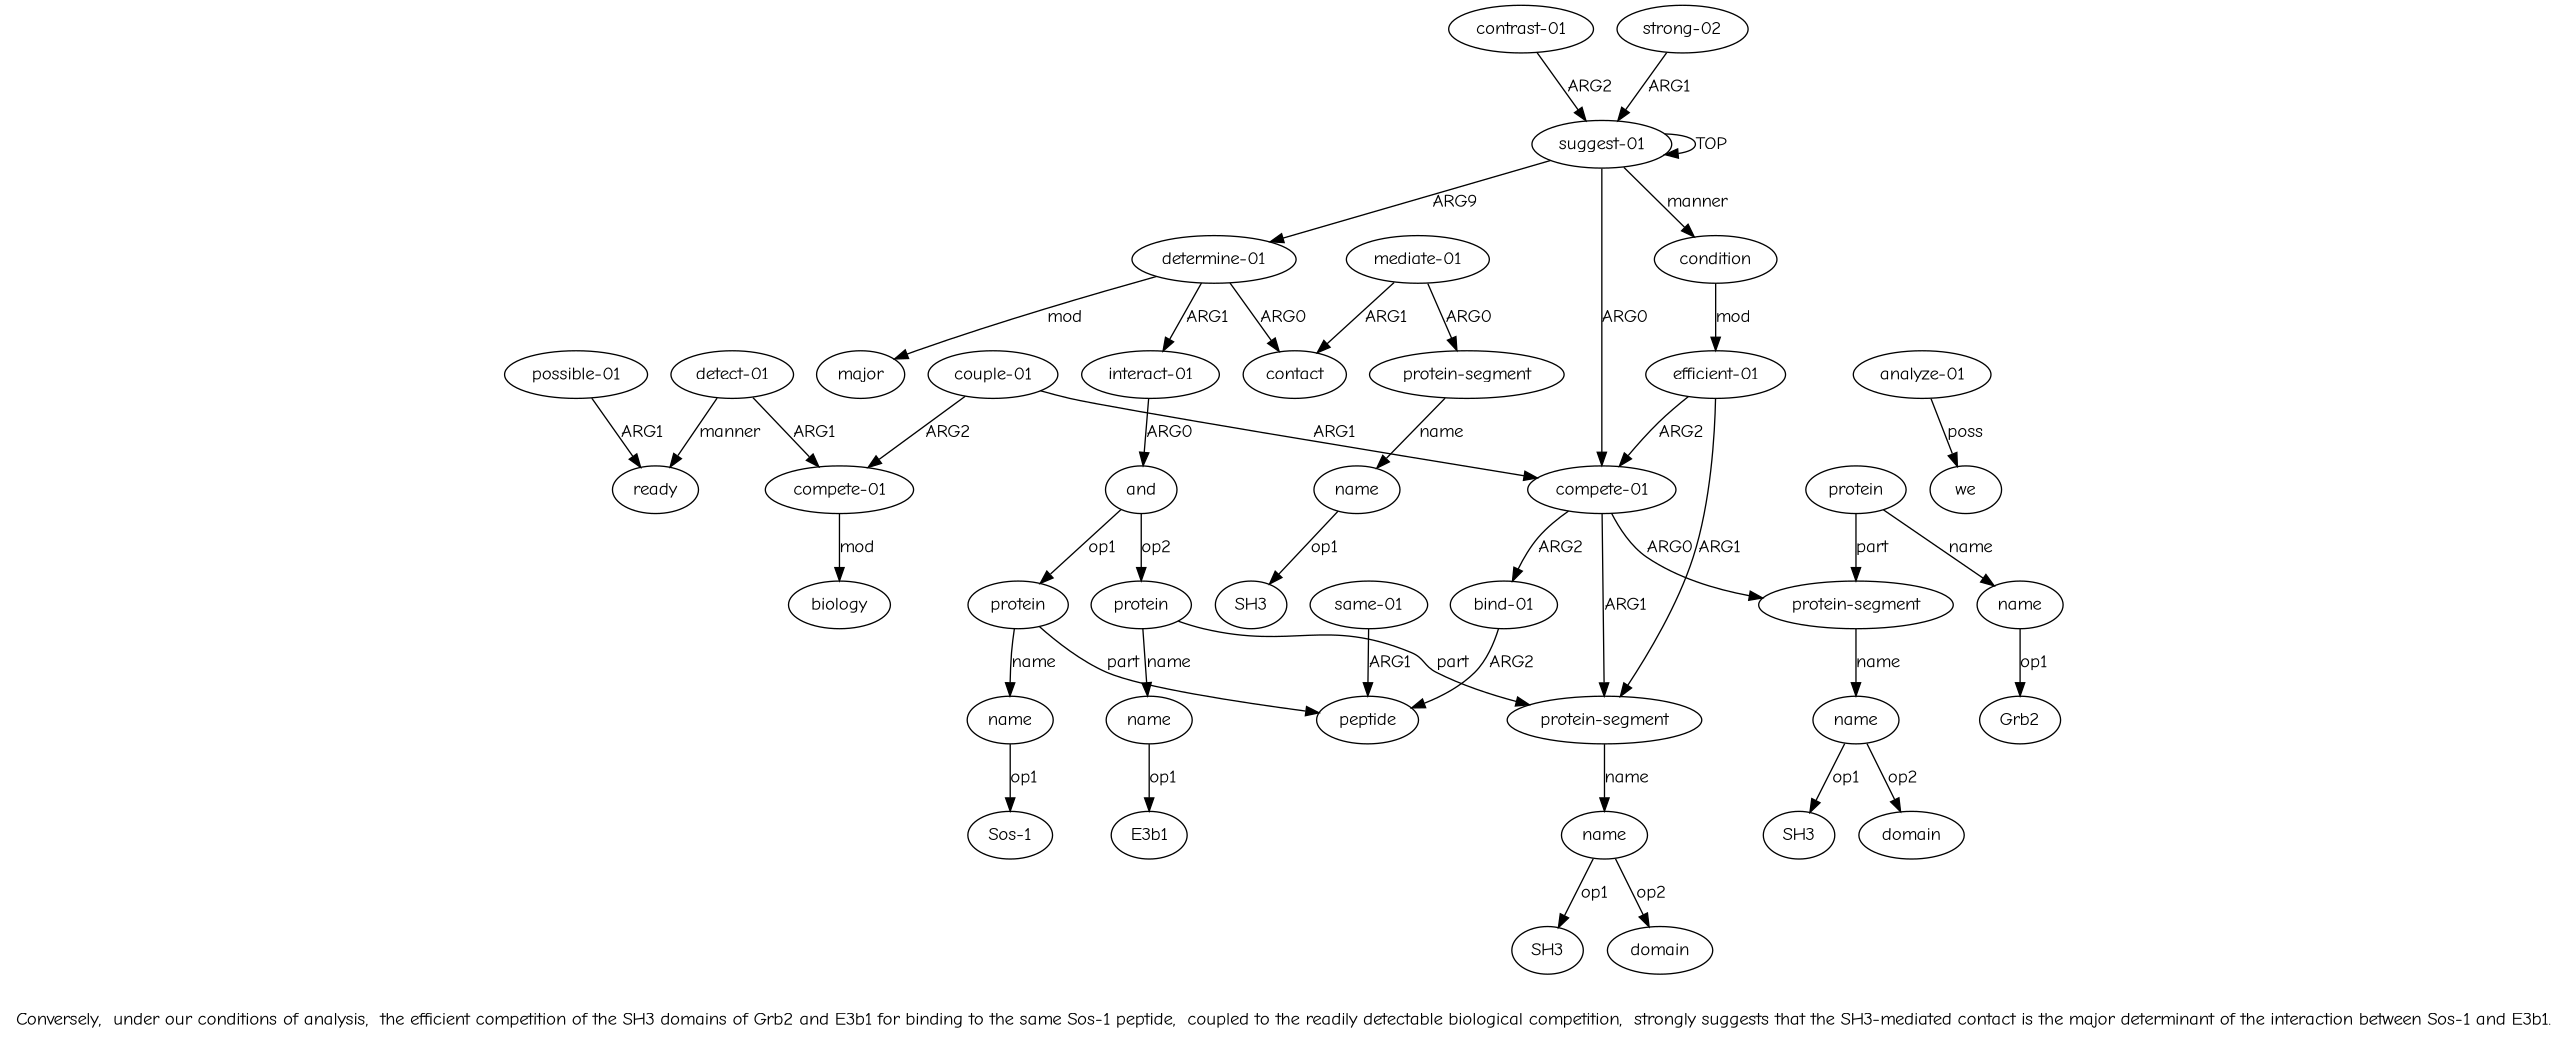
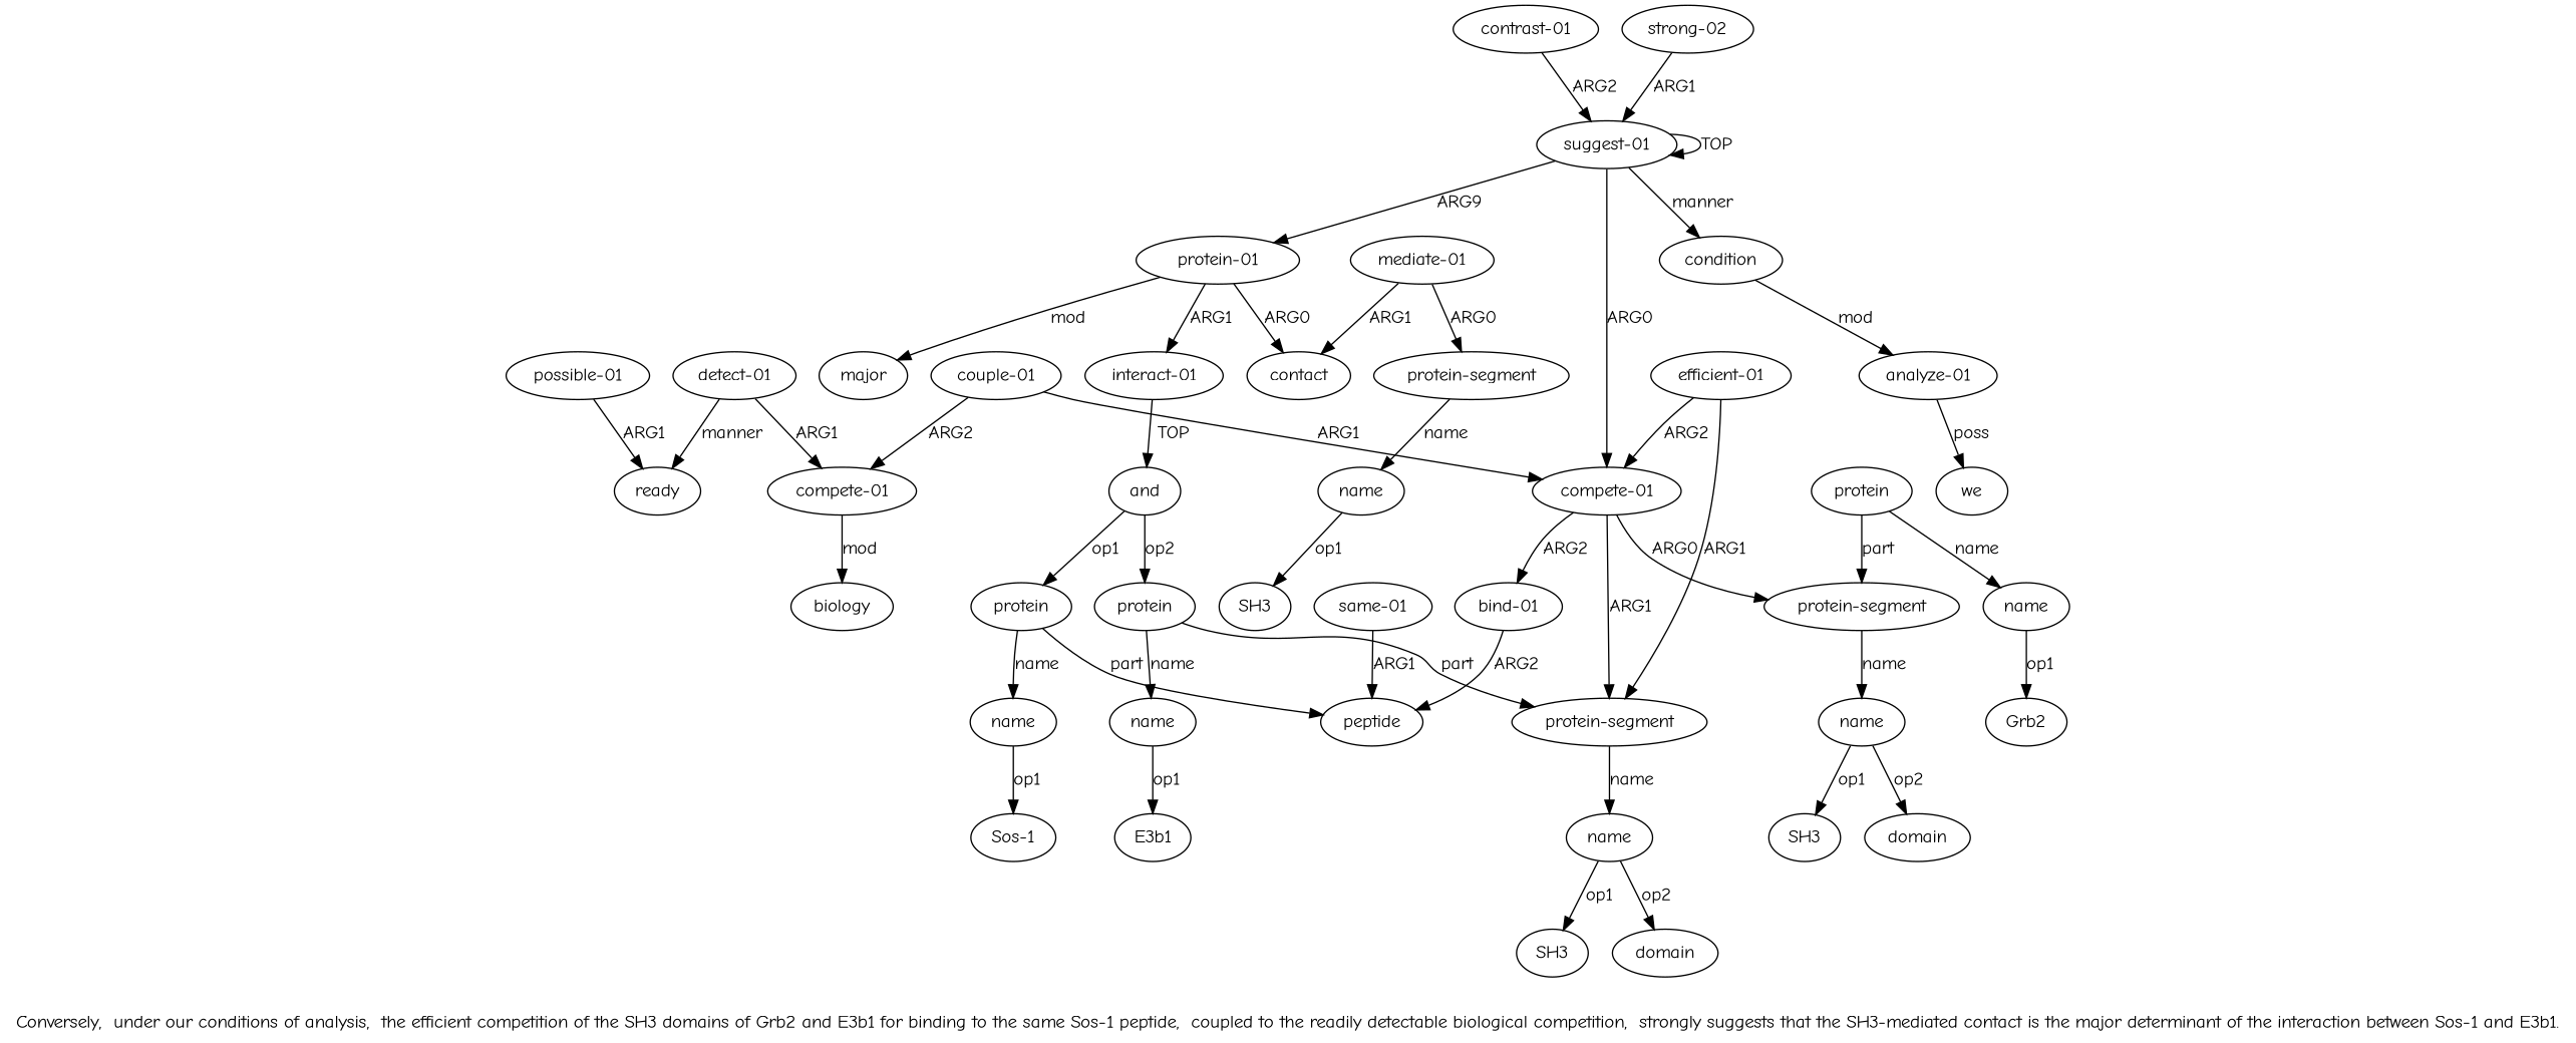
  digraph {
    fontname="Comic Neue"
    label="Conversely,  under our conditions of analysis,  the efficient competition of the SH3 domains of Grb2 and E3b1 for binding to the same Sos-1 peptide,  coupled to the readily detectable biological competition,  strongly suggests that the SH3-mediated contact is the major determinant of the interaction between Sos-1 and E3b1."
    node [color=black fontname="Comic Neue" gold_ind=-1 gold_label=name test_ind=-1 test_label=name]
    edge [color=black fontname="Comic Neue" gold_label=ARG1 test_label=ARG1]
    n1 [gold_ind=20 gold_label="possible-01" label="possible-01" test_ind=20 test_label="possible-01"]
    n2 [gold_ind=21 gold_label=ready label=ready test_ind=21 test_label=ready]
    n3 [gold_ind=19 gold_label="detect-01" label="detect-01" test_ind=19 test_label="detect-01"]
    n4 [gold_ind=17 gold_label="compete-01" label="compete-01" test_ind=17 test_label="compete-01"]
    n5 [gold_ind=18 gold_label=biology label=biology test_ind=18 test_label=biology]
-   n6 [gold_ind=22 gold_label="determine-01" label="determine-01" test_ind=22 test_label="determine-01"]
+   n6 [gold_ind=22 gold_label="determine-01" label="protein-01" test_ind=22 test_label="determine-01"]
    n7 [gold_ind=23 gold_label=contact label=contact test_ind=23 test_label=contact]
    n8 [gold_ind=27 gold_label="interact-01" label="interact-01" test_ind=27 test_label="interact-01"]
    n9 [gold_ind=29 gold_label=major label=major test_ind=29 test_label=major]
    n10 [gold_ind=28 gold_label=and label=and test_ind=28 test_label=and]
    n11 [gold_ind=13 gold_label=protein label=protein test_ind=13 test_label=protein]
    n12 [gold_ind=8 gold_label=protein label=protein test_ind=8 test_label=protein]
    n13 [gold_ind=24 gold_label="mediate-01" label="mediate-01" test_ind=24 test_label="mediate-01"]
    n14 [gold_ind=25 gold_label="protein-segment" label="protein-segment" test_ind=25 test_label="protein-segment"]
    n15 [gold_ind=26 label=name test_ind=26]
    n16 [gold_label=SH3 label=SH3 test_label=SH3]
    n17 [gold_ind=14 label=name test_ind=14]
    n18 [gold_ind=11 gold_label=peptide label=peptide test_ind=11 test_label=peptide]
    n19 [gold_ind=6 gold_label="protein-segment" label="protein-segment" test_ind=6 test_label="protein-segment"]
    n20 [gold_ind=9 label=name test_ind=9]
    n21 [gold_label="Sos-1" label="Sos-1" test_label="Sos-1"]
    n22 [gold_ind=7 label=name test_ind=7]
    n23 [gold_label=E3b1 label=E3b1 test_label=E3b1]
    n24 [gold_ind=31 gold_label="contrast-01" label="contrast-01" test_ind=31 test_label="contrast-01"]
    n25 [gold_ind=0 gold_label="suggest-01" label="suggest-01" test_ind=0 test_label="suggest-01"]
    n26 [gold_ind=32 gold_label=condition label=condition test_ind=32 test_label=condition]
    n27 [gold_ind=1 gold_label="compete-01" label="compete-01" test_ind=1 test_label="compete-01"]
    n28 [gold_ind=33 gold_label="analyze-01" label="analyze-01" test_ind=33 test_label="analyze-01"]
    n29 [gold_ind=10 gold_label="bind-01" label="bind-01" test_ind=10 test_label="bind-01"]
    n30 [gold_ind=2 gold_label="protein-segment" label="protein-segment" test_ind=2 test_label="protein-segment"]
    n31 [gold_ind=30 gold_label="strong-02" label="strong-02" test_ind=30 test_label="strong-02"]
    n32 [gold_label=domain label=domain test_label=domain]
    n33 [gold_ind=34 gold_label=we label=we test_ind=34 test_label=we]
    n34 [gold_label=Grb2 label=Grb2 test_label=Grb2]
    n35 [gold_label=SH3 label=SH3 test_label=SH3]
    n36 [gold_ind=15 gold_label="efficient-01" label="efficient-01" test_ind=15 test_label="efficient-01"]
    n37 [gold_ind=3 label=name test_ind=3]
    n38 [gold_label=SH3 label=SH3 test_label=SH3]
    n39 [gold_label=domain label=domain test_label=domain]
    n40 [gold_ind=16 gold_label="couple-01" label="couple-01" test_ind=16 test_label="couple-01"]
    n41 [gold_ind=12 gold_label="same-01" label="same-01" test_ind=12 test_label="same-01"]
    n42 [gold_ind=5 label=name test_ind=5]
    n43 [gold_ind=4 gold_label=protein label=protein test_ind=4 test_label=protein]
    n1 -> n2 [label=ARG1]
    n3 -> n2 [gold_label=manner label=manner test_label=manner]
    n3 -> n4 [label=ARG1]
    n4 -> n5 [gold_label=mod label=mod test_label=mod]
    n6 -> n7 [gold_label=ARG0 label=ARG0 test_label=ARG0]
    n6 -> n8 [label=ARG1]
    n6 -> n9 [gold_label=mod label=mod test_label=mod]
-   n8 -> n10 [gold_label=ARG0 label=ARG0 test_label=ARG0]
+   n8 -> n10 [gold_label=ARG0 label=TOP test_label=ARG0]
    n10 -> n11 [gold_label=op1 label=op1 test_label=op1]
    n10 -> n12 [gold_label=op2 label=op2 test_label=op2]
    n11 -> n17 [gold_label=name label=name test_label=name]
    n11 -> n18 [gold_label=part label=part test_label=part]
    n12 -> n19 [gold_label=part label=part test_label=part]
    n12 -> n20 [gold_label=name label=name test_label=name]
    n13 -> n7 [label=ARG1]
    n13 -> n14 [gold_label=ARG0 label=ARG0 test_label=ARG0]
    n14 -> n15 [gold_label=name label=name test_label=name]
    n15 -> n16 [gold_label=op1 label=op1 test_label=op1]
    n17 -> n21 [gold_label=op1 label=op1 test_label=op1]
    n19 -> n22 [gold_label=name label=name test_label=name]
    n20 -> n23 [gold_label=op1 label=op1 test_label=op1]
    n22 -> n38 [gold_label=op1 label=op1 test_label=op1]
    n22 -> n39 [gold_label=op2 label=op2 test_label=op2]
    n24 -> n25 [gold_label=ARG2 label=ARG2 test_label=ARG2]
    n25 -> n6 [label=ARG9]
    n25 -> n25 [gold_label=TOP label=TOP test_label=TOP]
    n25 -> n26 [gold_label=condition label=manner test_label=condition]
    n25 -> n27 [gold_label=ARG0 label=ARG0 test_label=ARG0]
-   n26 -> n36 [gold_label=mod label=mod test_label=mod]
+   n26 -> n28 [gold_label=mod label=mod test_label=mod]
    n27 -> n19 [label=ARG1]
    n27 -> n29 [gold_label=ARG2 label=ARG2 test_label=ARG2]
    n27 -> n30 [gold_label=ARG0 label=ARG0 test_label=ARG0]
    n28 -> n33 [gold_label=poss label=poss test_label=poss]
    n29 -> n18 [gold_label=ARG2 label=ARG2 test_label=ARG2]
    n30 -> n37 [gold_label=name label=name test_label=name]
    n31 -> n25 [label=ARG1]
    n36 -> n19 [label=ARG1]
    n36 -> n27 [gold_label=ARG2 label=ARG2 test_label=ARG2]
    n37 -> n32 [gold_label=op2 label=op2 test_label=op2]
    n37 -> n35 [gold_label=op1 label=op1 test_label=op1]
    n40 -> n4 [gold_label=ARG2 label=ARG2 test_label=ARG2]
    n40 -> n27 [label=ARG1]
    n41 -> n18 [label=ARG1]
    n42 -> n34 [gold_label=op1 label=op1 test_label=op1]
    n43 -> n30 [gold_label=part label=part test_label=part]
    n43 -> n42 [gold_label=name label=name test_label=name]
  }
